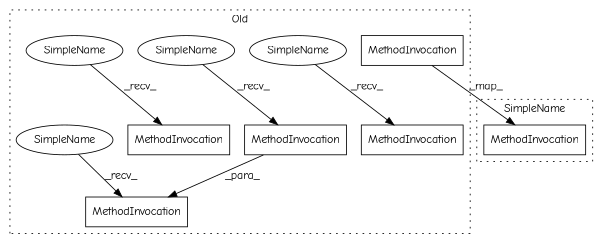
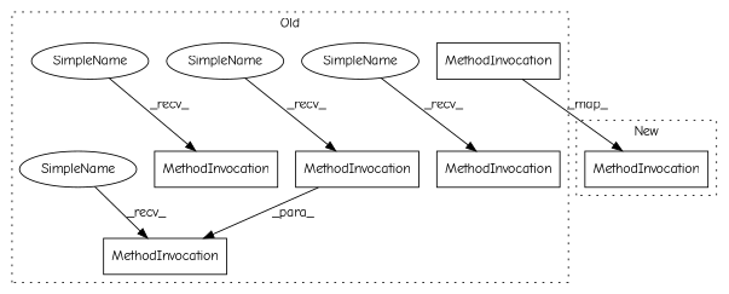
  digraph {
    fontname="Comic Neue"
    node [a=32 l="8,1" shape=box fontname="Comic Neue"]
    edge [fontname="Comic Neue"]
    n1 [label=MethodInvocation s="3756,3770"]
    n2 [l="5,1" label=MethodInvocation s="3398,3473"]
    n3 [label=MethodInvocation s="3662,3675"]
    n4 [label=MethodInvocation s="3535,3549"]
    n5 [l="5,1" label=MethodInvocation s="3617,3693"]
    n6 [a=42 l=2 label=SimpleName s=3532 shape=ellipse]
    n7 [a=42 l=2 label=SimpleName s=3659 shape=ellipse]
    n8 [a=42 l=6 label=SimpleName s=3391 shape=ellipse]
    n9 [a=42 l=6 label=SimpleName s=3610 shape=ellipse]
    n10 [label=MethodInvocation s="3536,3599"]
    subgraph cluster_1 {
      label=Old
      style=dotted
      n1
      n2
      n3
      n4
      n5
      n6
      n7
      n8
      n9
    }
    subgraph cluster_2 {
-     label=SimpleName
+     label=New
      style=dotted
      n10
    }
    n1 -> n10 [label=_map_]
    n3 -> n5 [label=_para_]
    n6 -> n4 [label=_recv_]
    n7 -> n3 [label=_recv_]
    n8 -> n2 [label=_recv_]
    n9 -> n5 [label=_recv_]
  }
